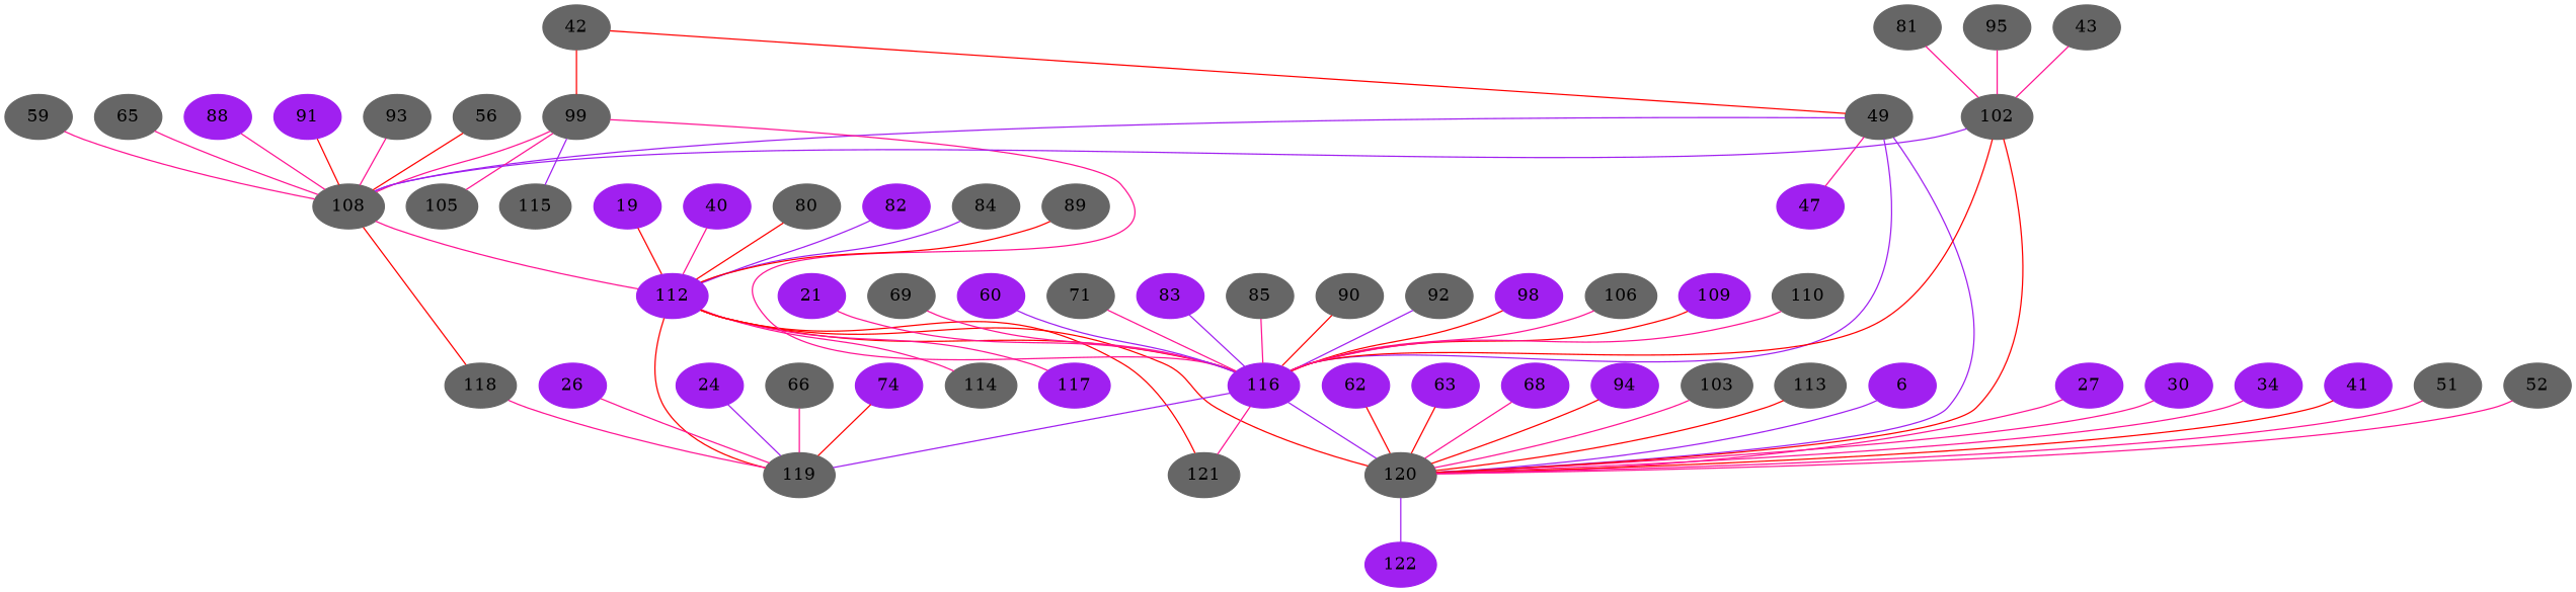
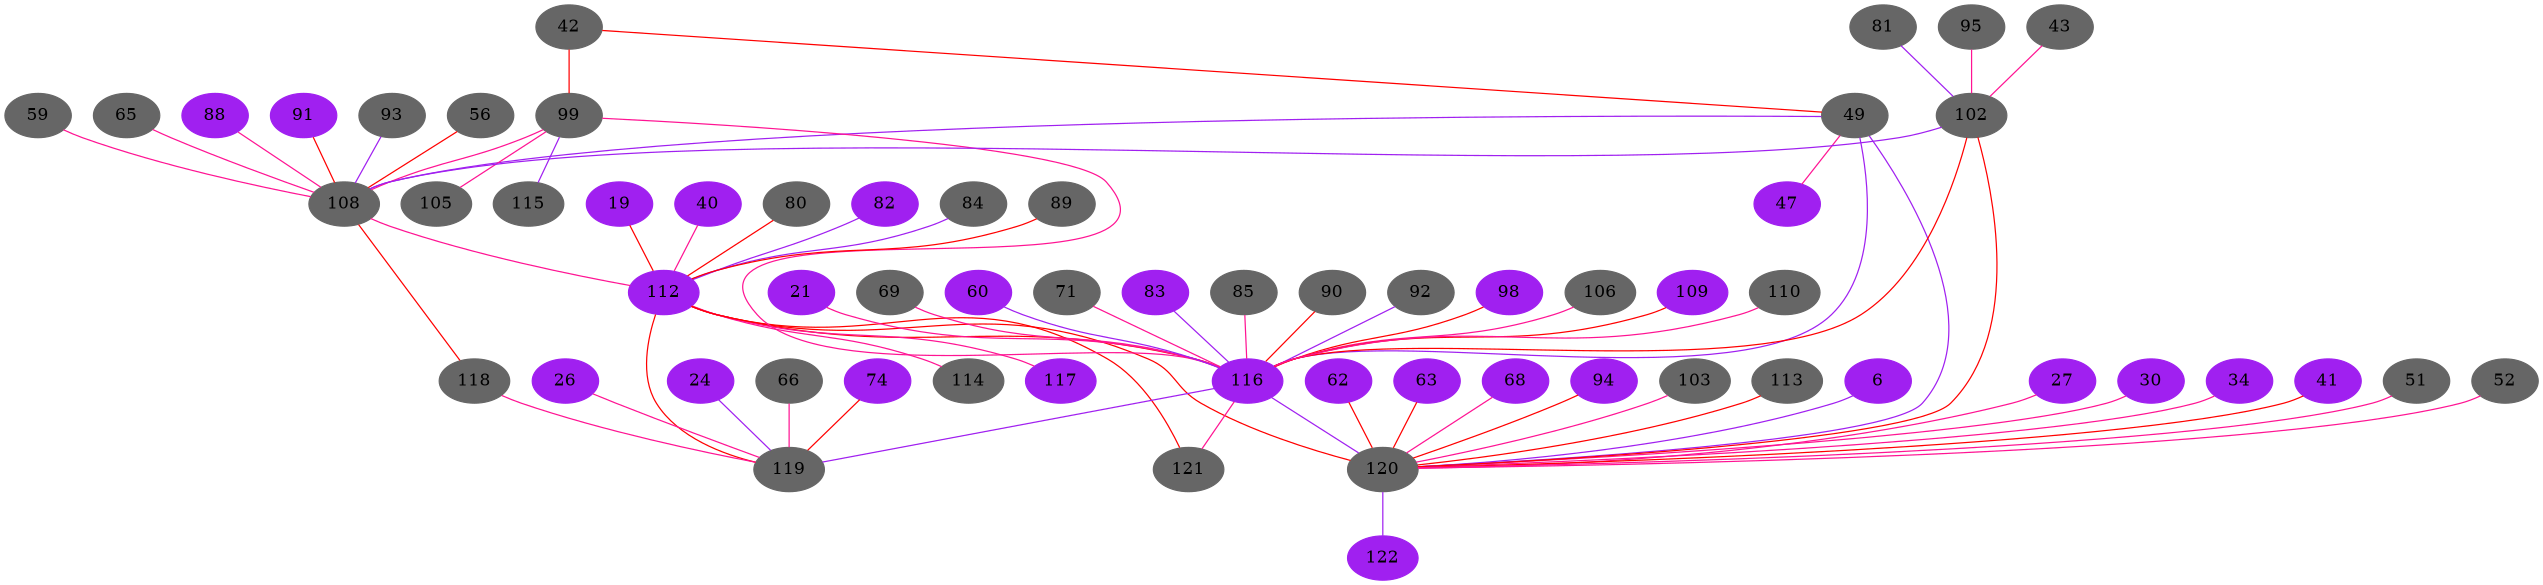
  graph {
    node [color=gray40 style=filled]
    edge [color=deeppink]
    120 [super="+7+38+5"]
    122 [color=purple super="+101"]
    6 [color=purple]
    112 [color=purple super="+57+106+70+79+72"]
    116 [color=purple super="+111+45+107"]
    119 [super="+16"]
    114
    117 [color=purple]
    121 [super="+97+9"]
    19 [color=purple]
    21 [color=purple]
    24 [color=purple]
    26 [color=purple]
    27 [color=purple]
    n15 [label=69]
    30 [color=purple]
    34 [color=purple]
    40 [color=purple]
    41 [color=purple]
    42 [super="+13"]
    49 [super="+11"]
    99 [super="+77"]
    n23 [color=purple label=47]
    108 [super="+12+15+23+104+86+31+47+50"]
    105
    115
    102 [super="+1+73"]
    43
    118 [super="+55"]
    51
    52
    56
    59
    60 [color=purple]
    62 [color=purple super="+58"]
    63 [color=purple]
    65
    66
    68 [color=purple]
    71
    74 [color=purple]
    80
    81
    82 [color=purple]
    83 [color=purple]
    84
    85
    88 [color=purple]
    89 [super="+78"]
    90
    91 [color=purple]
    92
    93
    94 [color=purple]
    95
    98 [color=purple]
    n57 [label=106 super="+96"]
    103
    109 [color=purple]
    110 [super="+48+75"]
    113
    120 -- 122 [color=purple]
    6 -- 120 [color=purple]
    112 -- 120 [color=red weight=10]
    112 -- 116 [color=red]
    112 -- 119 [color=red]
    112 -- 114
    112 -- 117
    112 -- 121 [color=red weight=2]
    116 -- 120 [color=purple weight=6]
    116 -- 119 [color=purple weight=4]
    116 -- 121 [weight=2]
    19 -- 112 [color=red]
    21 -- 116
    24 -- 119 [color=purple]
    26 -- 119
    27 -- 120
    n15 -- 116
    30 -- 120
    34 -- 120
    40 -- 112
    41 -- 120 [color=red]
    42 -- 49 [color=red]
    42 -- 99 [color=red weight=2]
    49 -- 120 [color=purple weight=2]
    49 -- 116 [color=purple weight=2]
    49 -- n23
    49 -- 108 [color=purple]
    99 -- 116
    99 -- 108 [weight=2]
    99 -- 105
    99 -- 115 [color=purple]
    108 -- 112 [weight=4]
    108 -- 118 [color=red]
    102 -- 120 [color=red weight=3]
    102 -- 116 [color=red weight=2]
    102 -- 108 [color=purple]
    43 -- 102
    118 -- 119 [weight=2]
    51 -- 120
    52 -- 120
    56 -- 108 [color=red]
    59 -- 108
    60 -- 116 [color=purple]
    62 -- 120 [color=red]
    63 -- 120 [color=red]
    65 -- 108
    66 -- 119
    68 -- 120
    71 -- 116
    74 -- 119 [color=red]
    80 -- 112 [color=red]
-   81 -- 102
+   81 -- 102 [color=purple]
    82 -- 112 [color=purple]
    83 -- 116 [color=purple]
    84 -- 112 [color=purple]
    85 -- 116
    88 -- 108
    89 -- 112 [color=red]
    90 -- 116 [color=red]
    91 -- 108 [color=red]
    92 -- 116 [color=purple]
-   93 -- 108
+   93 -- 108 [color=purple]
    94 -- 120 [color=red]
    95 -- 102
    98 -- 116 [color=red]
    n57 -- 116
    103 -- 120
    109 -- 116 [color=red]
    110 -- 116 [weight=2]
    113 -- 120 [color=red]
  }
